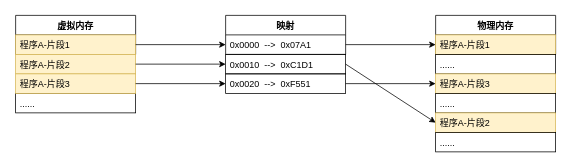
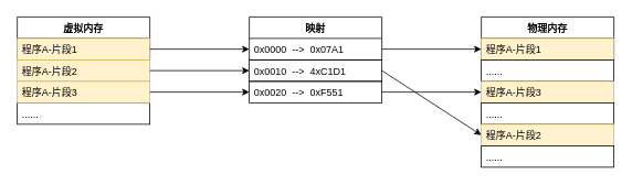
  <mxCell id="0" />
  <mxCell id="1" parent="0" />
  <mxCell id="2" value="" style="group" vertex="1" connectable="0" parent="1"><mxGeometry x="20" y="20" width="160" height="130" as="geometry" /></mxCell>
  <mxCell id="3" value="虚拟内存" style="swimlane;fontStyle=1;align=center;verticalAlign=top;childLayout=stackLayout;horizontal=1;startSize=26;horizontalStack=0;resizeParent=1;resizeParentMax=0;resizeLast=0;collapsible=1;marginBottom=0;" vertex="1" parent="2"><mxGeometry width="160" height="52" as="geometry" /></mxCell>
  <mxCell id="4" value="程序A-片段1" style="text;fillColor=#fff2cc;align=left;verticalAlign=top;spacingLeft=4;spacingRight=4;overflow=hidden;rotatable=0;points=[[0,0.5],[1,0.5]];portConstraint=eastwest;strokeColor=#d6b656;" vertex="1" parent="3"><mxGeometry y="26" width="160" height="26" as="geometry" /></mxCell>
  <mxCell id="5" value="程序A-片段2" style="text;fillColor=#fff2cc;align=left;verticalAlign=top;spacingLeft=4;spacingRight=4;overflow=hidden;rotatable=0;points=[[0,0.5],[1,0.5]];portConstraint=eastwest;strokeColor=#d6b656;" vertex="1" parent="2"><mxGeometry y="52" width="160" height="26" as="geometry" /></mxCell>
  <mxCell id="6" value="......" style="text;fillColor=none;align=left;verticalAlign=top;spacingLeft=4;spacingRight=4;overflow=hidden;rotatable=0;points=[[0,0.5],[1,0.5]];portConstraint=eastwest;strokeColor=#000000;" vertex="1" parent="2"><mxGeometry y="104" width="160" height="26" as="geometry" /></mxCell>
  <mxCell id="7" value="程序A-片段3" style="text;fillColor=#fff2cc;align=left;verticalAlign=top;spacingLeft=4;spacingRight=4;overflow=hidden;rotatable=0;points=[[0,0.5],[1,0.5]];portConstraint=eastwest;strokeColor=#d6b656;" vertex="1" parent="2"><mxGeometry y="78" width="160" height="26" as="geometry" /></mxCell>
  <mxCell id="8" value="" style="group" vertex="1" connectable="0" parent="1"><mxGeometry x="580" y="20" width="160" height="182" as="geometry" /></mxCell>
  <mxCell id="9" value="物理内存" style="swimlane;fontStyle=1;align=center;verticalAlign=top;childLayout=stackLayout;horizontal=1;startSize=26;horizontalStack=0;resizeParent=1;resizeParentMax=0;resizeLast=0;collapsible=1;marginBottom=0;" vertex="1" parent="8"><mxGeometry width="160" height="52" as="geometry" /></mxCell>
  <mxCell id="10" value="程序A-片段1" style="text;fillColor=#fff2cc;align=left;verticalAlign=top;spacingLeft=4;spacingRight=4;overflow=hidden;rotatable=0;points=[[0,0.5],[1,0.5]];portConstraint=eastwest;strokeColor=#d6b656;" vertex="1" parent="9"><mxGeometry y="26" width="160" height="26" as="geometry" /></mxCell>
  <mxCell id="11" value="......" style="text;fillColor=none;align=left;verticalAlign=top;spacingLeft=4;spacingRight=4;overflow=hidden;rotatable=0;points=[[0,0.5],[1,0.5]];portConstraint=eastwest;strokeColor=#000000;" vertex="1" parent="8"><mxGeometry y="52" width="160" height="26" as="geometry" /></mxCell>
  <mxCell id="12" value="程序A-片段3" style="text;fillColor=#fff2cc;align=left;verticalAlign=top;spacingLeft=4;spacingRight=4;overflow=hidden;rotatable=0;points=[[0,0.5],[1,0.5]];portConstraint=eastwest;strokeColor=#d6b656;" vertex="1" parent="8"><mxGeometry y="78" width="160" height="26" as="geometry" /></mxCell>
  <mxCell id="13" value="......" style="text;fillColor=none;align=left;verticalAlign=top;spacingLeft=4;spacingRight=4;overflow=hidden;rotatable=0;points=[[0,0.5],[1,0.5]];portConstraint=eastwest;strokeColor=#000000;" vertex="1" parent="8"><mxGeometry y="104" width="160" height="26" as="geometry" /></mxCell>
  <mxCell id="14" value="程序A-片段2" style="text;fillColor=#fff2cc;align=left;verticalAlign=top;spacingLeft=4;spacingRight=4;overflow=hidden;rotatable=0;points=[[0,0.5],[1,0.5]];portConstraint=eastwest;strokeColor=#d6b656;" vertex="1" parent="8"><mxGeometry y="130" width="160" height="26" as="geometry" /></mxCell>
  <mxCell id="15" value="......" style="text;fillColor=none;align=left;verticalAlign=top;spacingLeft=4;spacingRight=4;overflow=hidden;rotatable=0;points=[[0,0.5],[1,0.5]];portConstraint=eastwest;strokeColor=#000000;" vertex="1" parent="8"><mxGeometry y="156" width="160" height="26" as="geometry" /></mxCell>
  <mxCell id="16" value="" style="group" vertex="1" connectable="0" parent="1"><mxGeometry x="300" y="20" width="160" height="130" as="geometry" /></mxCell>
  <mxCell id="17" value="映射" style="swimlane;fontStyle=1;align=center;verticalAlign=top;childLayout=stackLayout;horizontal=1;startSize=26;horizontalStack=0;resizeParent=1;resizeParentMax=0;resizeLast=0;collapsible=1;marginBottom=0;" vertex="1" parent="16"><mxGeometry width="160" height="52" as="geometry" /></mxCell>
  <mxCell id="18" value="0x0000  --&gt;  0x07A1" style="text;align=left;verticalAlign=top;spacingLeft=4;spacingRight=4;overflow=hidden;rotatable=0;points=[[0,0.5],[1,0.5]];portConstraint=eastwest;" vertex="1" parent="17"><mxGeometry y="26" width="160" height="26" as="geometry" /></mxCell>
- <mxCell id="19" value="0x0010  --&gt;  0xC1D1" style="text;align=left;verticalAlign=top;spacingLeft=4;spacingRight=4;overflow=hidden;rotatable=0;points=[[0,0.5],[1,0.5]];portConstraint=eastwest;strokeColor=#000000;" vertex="1" parent="16"><mxGeometry y="52" width="160" height="26" as="geometry" /></mxCell>
+ <mxCell id="19" value="0x0010  --&gt;  4xC1D1" style="text;align=left;verticalAlign=top;spacingLeft=4;spacingRight=4;overflow=hidden;rotatable=0;points=[[0,0.5],[1,0.5]];portConstraint=eastwest;strokeColor=#000000;" vertex="1" parent="16"><mxGeometry y="52" width="160" height="26" as="geometry" /></mxCell>
  <mxCell id="20" value="0x0020  --&gt;  0xF551" style="text;align=left;verticalAlign=top;spacingLeft=4;spacingRight=4;overflow=hidden;rotatable=0;points=[[0,0.5],[1,0.5]];portConstraint=eastwest;strokeColor=#000000;" vertex="1" parent="16"><mxGeometry y="78" width="160" height="26" as="geometry" /></mxCell>
  <mxCell id="21" value="" style="endArrow=classic;html=1;exitX=1;exitY=0.5;exitDx=0;exitDy=0;entryX=0;entryY=0.5;entryDx=0;entryDy=0;" edge="1" parent="1" source="4" target="18"><mxGeometry width="50" height="50" relative="1" as="geometry"><mxPoint x="380" y="160" as="sourcePoint" /><mxPoint x="430" y="110" as="targetPoint" /></mxGeometry></mxCell>
  <mxCell id="22" value="" style="endArrow=classic;html=1;exitX=1;exitY=0.5;exitDx=0;exitDy=0;entryX=0;entryY=0.5;entryDx=0;entryDy=0;" edge="1" parent="1" source="5" target="19"><mxGeometry width="50" height="50" relative="1" as="geometry"><mxPoint x="190" y="69" as="sourcePoint" /><mxPoint x="310" y="69" as="targetPoint" /></mxGeometry></mxCell>
  <mxCell id="23" value="" style="endArrow=classic;html=1;exitX=1;exitY=0.5;exitDx=0;exitDy=0;entryX=0;entryY=0.5;entryDx=0;entryDy=0;" edge="1" parent="1" source="7" target="20"><mxGeometry width="50" height="50" relative="1" as="geometry"><mxPoint x="190" y="95" as="sourcePoint" /><mxPoint x="310" y="95" as="targetPoint" /></mxGeometry></mxCell>
  <mxCell id="24" value="" style="endArrow=classic;html=1;exitX=1;exitY=0.5;exitDx=0;exitDy=0;entryX=0;entryY=0.5;entryDx=0;entryDy=0;" edge="1" parent="1" source="18" target="10"><mxGeometry width="50" height="50" relative="1" as="geometry"><mxPoint x="200" y="105" as="sourcePoint" /><mxPoint x="320" y="105" as="targetPoint" /></mxGeometry></mxCell>
  <mxCell id="25" value="" style="endArrow=classic;html=1;exitX=1;exitY=0.5;exitDx=0;exitDy=0;entryX=0;entryY=0.5;entryDx=0;entryDy=0;" edge="1" parent="1" source="19" target="14"><mxGeometry width="50" height="50" relative="1" as="geometry"><mxPoint x="190" y="69" as="sourcePoint" /><mxPoint x="530" y="160" as="targetPoint" /></mxGeometry></mxCell>
  <mxCell id="26" value="" style="endArrow=classic;html=1;exitX=1;exitY=0.5;exitDx=0;exitDy=0;entryX=0;entryY=0.5;entryDx=0;entryDy=0;" edge="1" parent="1" source="20" target="12"><mxGeometry width="50" height="50" relative="1" as="geometry"><mxPoint x="190" y="121" as="sourcePoint" /><mxPoint x="310" y="121" as="targetPoint" /></mxGeometry></mxCell>
